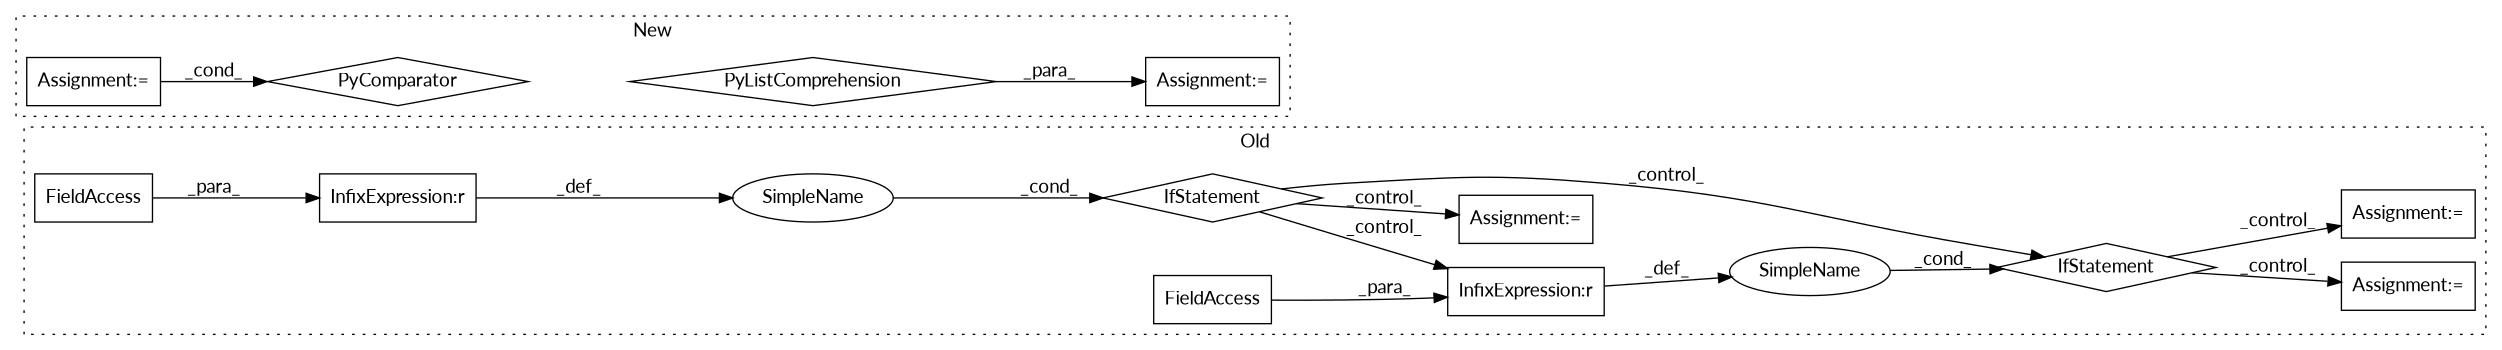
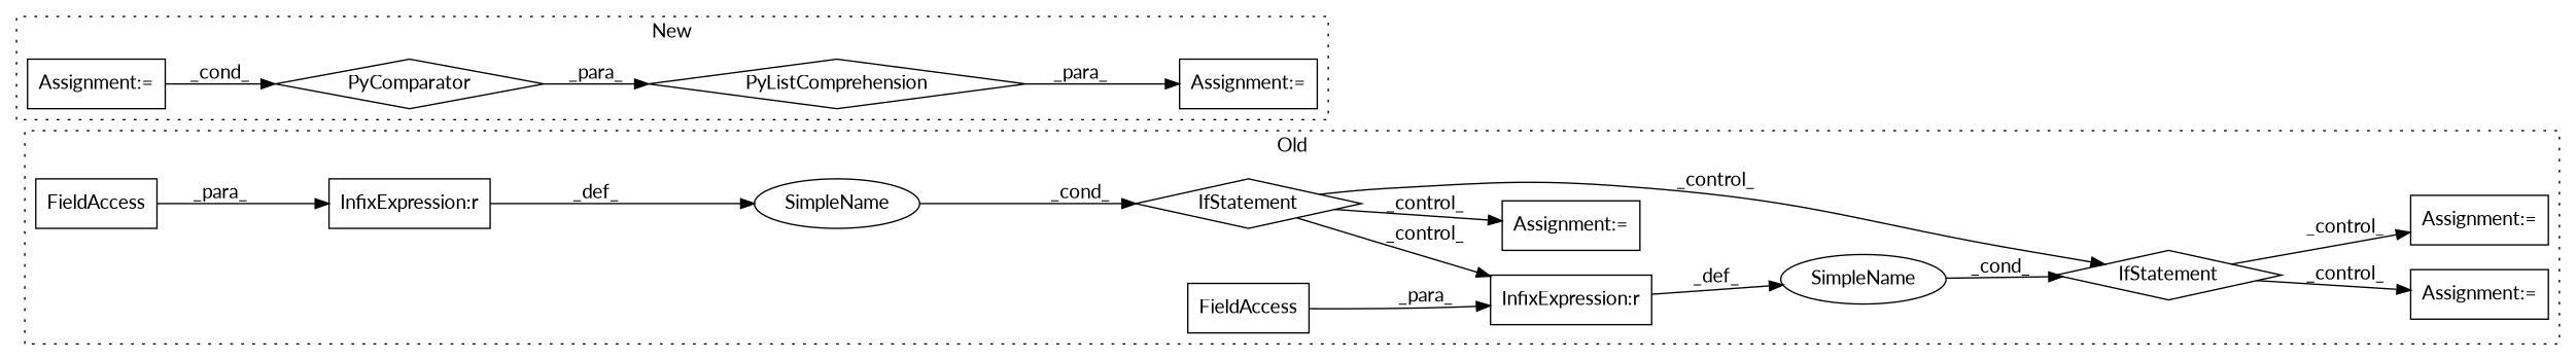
  digraph {
    rankdir=LR
    fontname=Lato
    node [a=7 l=1 shape=box fontname=Lato]
    edge [fontname=Lato]
    n1 [a=25 l="4,2" label=IfStatement s="13482,13531" shape=diamond]
    n2 [label="Assignment:=" s=13551]
    n3 [a=42 label=SimpleName shape=ellipse l=""]
    n4 [a=27 l=4 label="InfixExpression:r" s=13504]
    n5 [label="Assignment:=" s=13599]
    n6 [a=42 label=SimpleName shape=ellipse l=""]
    n7 [a=25 l="4,2" label=IfStatement s="13350,13403" shape=diamond]
    n8 [a=27 l=4 label="InfixExpression:r" s=13372]
    n9 [label="Assignment:=" s=13423]
    n10 [a=22 l=27 label=FieldAccess s=13376]
    n11 [a=22 l=23 label=FieldAccess s=13508]
    n12 [a=109 l=134 label=PyListComprehension s=11442 shape=diamond]
    n13 [a=113 l=36 label=PyComparator s=11532 shape=diamond]
    n14 [label="Assignment:=" s=11192]
    n15 [l=14 label="Assignment:=" s=11428]
    subgraph cluster_1 {
      label=Old
      style=dotted
      n1
      n2
      n3
      n4
      n5
      n6
      n7
      n8
      n9
      n10
      n11
    }
    subgraph cluster_2 {
      label=New
      style=dotted
      n12
      n13
      n14
      n15
    }
    n1 -> n2 [label=_control_]
    n1 -> n5 [label=_control_]
    n3 -> n1 [label=_cond_]
    n4 -> n3 [label=_def_]
    n6 -> n7 [label=_cond_]
    n7 -> n1 [label=_control_]
    n7 -> n4 [label=_control_]
    n7 -> n9 [label=_control_]
    n8 -> n6 [label=_def_]
    n10 -> n8 [label=_para_]
    n11 -> n4 [label=_para_]
    n12 -> n15 [label=_para_]
+   n13 -> n12 [label=_para_]
    n14 -> n13 [label=_cond_]
  }
